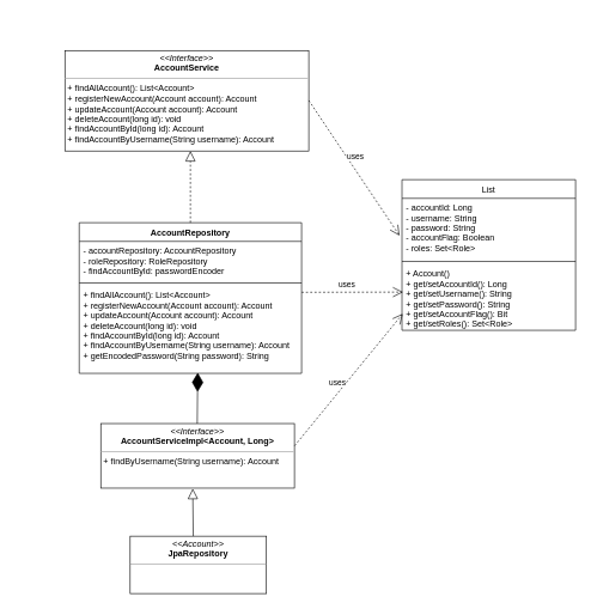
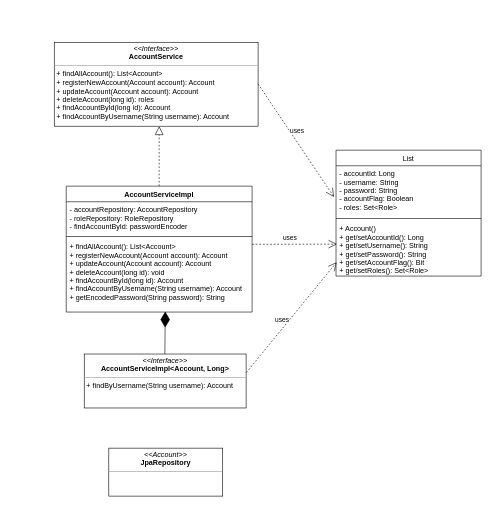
  <mxCell id="0" />
  <mxCell id="1" parent="0" />
  <mxCell id="2" value="" style="group" parent="1" vertex="1" connectable="0"><mxGeometry x="20" y="20" width="160" height="30" as="geometry" /></mxCell>
  <mxCell id="3" value="List" style="swimlane;fontStyle=0;align=center;verticalAlign=top;childLayout=stackLayout;horizontal=1;startSize=26;horizontalStack=0;resizeParent=1;resizeLast=0;collapsible=1;marginBottom=0;rounded=0;shadow=0;strokeWidth=1;" parent="1" vertex="1"><mxGeometry x="560" y="250" width="242" height="210" as="geometry"><mxRectangle x="550" y="140" width="160" height="26" as="alternateBounds" /></mxGeometry></mxCell>
  <mxCell id="4" value="- accountId: Long&#10;- username: String&#10;- password: String&#10;- accountFlag: Boolean&#10;- roles: Set&lt;Role&gt;" style="text;align=left;verticalAlign=top;spacingLeft=4;spacingRight=4;overflow=hidden;rotatable=0;points=[[0,0.5],[1,0.5]];portConstraint=eastwest;" parent="3" vertex="1"><mxGeometry y="26" width="242" height="84" as="geometry" /></mxCell>
  <mxCell id="5" value="" style="line;html=1;strokeWidth=1;align=left;verticalAlign=middle;spacingTop=-1;spacingLeft=3;spacingRight=3;rotatable=0;labelPosition=right;points=[];portConstraint=eastwest;" parent="3" vertex="1"><mxGeometry y="110" width="242" height="8" as="geometry" /></mxCell>
  <mxCell id="6" value="+ Account()&#10;+ get/setAccountId(): Long&#10;+ get/setUsername(): String&#10;+ get/setPassword(): String&#10;+ get/setAccountFlag(): Bit&#10;+ get/setRoles(): Set&lt;Role&gt;" style="text;align=left;verticalAlign=top;spacingLeft=4;spacingRight=4;overflow=hidden;rotatable=0;points=[[0,0.5],[1,0.5]];portConstraint=eastwest;" parent="3" vertex="1"><mxGeometry y="118" width="242" height="92" as="geometry" /></mxCell>
  <mxCell id="7" value="&lt;p style=&quot;margin:0px;margin-top:4px;text-align:center;&quot;&gt;&lt;i&gt;&amp;lt;&amp;lt;Account&amp;gt;&amp;gt;&lt;/i&gt;&lt;br&gt;&lt;b&gt;JpaRepository&lt;/b&gt;&lt;/p&gt;&lt;hr size=&quot;1&quot;&gt;&lt;p style=&quot;margin:0px;margin-left:4px;&quot;&gt;&lt;br&gt;&lt;/p&gt;" style="verticalAlign=top;align=left;overflow=fill;fontSize=12;fontFamily=Helvetica;html=1;" parent="1" vertex="1"><mxGeometry x="181" y="747" width="190" height="80" as="geometry" /></mxCell>
- <mxCell id="8" value="&lt;p style=&quot;margin:0px;margin-top:4px;text-align:center;&quot;&gt;&lt;i&gt;&amp;lt;&amp;lt;Interface&amp;gt;&amp;gt;&lt;/i&gt;&lt;br&gt;&lt;b&gt;AccountService&lt;/b&gt;&lt;/p&gt;&lt;hr size=&quot;1&quot;&gt;&lt;p style=&quot;margin:0px;margin-left:4px;&quot;&gt;&lt;span style=&quot;background-color: initial;&quot;&gt;+ findAllAccount(): List&amp;lt;Account&amp;gt;&lt;/span&gt;&lt;br&gt;&lt;/p&gt;&lt;p style=&quot;margin:0px;margin-left:4px;&quot;&gt;+ registerNewAccount(Account account): Account&lt;/p&gt;&lt;p style=&quot;margin:0px;margin-left:4px;&quot;&gt;+ updateAccount(Account account): Account&lt;/p&gt;&lt;p style=&quot;margin:0px;margin-left:4px;&quot;&gt;+ deleteAccount(long id): void&lt;/p&gt;&lt;p style=&quot;margin:0px;margin-left:4px;&quot;&gt;+ findAccountById(long id): Account&lt;/p&gt;&lt;p style=&quot;margin:0px;margin-left:4px;&quot;&gt;+ findAccountByUsername(String username): Account&lt;/p&gt;&lt;p style=&quot;margin:0px;margin-left:4px;&quot;&gt;&lt;br&gt;&lt;/p&gt;" style="verticalAlign=top;align=left;overflow=fill;fontSize=12;fontFamily=Helvetica;html=1;" parent="1" vertex="1"><mxGeometry x="90" y="70" width="340" height="140" as="geometry" /></mxCell>
+ <mxCell id="8" value="&lt;p style=&quot;margin:0px;margin-top:4px;text-align:center;&quot;&gt;&lt;i&gt;&amp;lt;&amp;lt;Interface&amp;gt;&amp;gt;&lt;/i&gt;&lt;br&gt;&lt;b&gt;AccountService&lt;/b&gt;&lt;/p&gt;&lt;hr size=&quot;1&quot;&gt;&lt;p style=&quot;margin:0px;margin-left:4px;&quot;&gt;&lt;span style=&quot;background-color: initial;&quot;&gt;+ findAllAccount(): List&amp;lt;Account&amp;gt;&lt;/span&gt;&lt;br&gt;&lt;/p&gt;&lt;p style=&quot;margin:0px;margin-left:4px;&quot;&gt;+ registerNewAccount(Account account): Account&lt;/p&gt;&lt;p style=&quot;margin:0px;margin-left:4px;&quot;&gt;+ updateAccount(Account account): Account&lt;/p&gt;&lt;p style=&quot;margin:0px;margin-left:4px;&quot;&gt;+ deleteAccount(long id): roles&lt;/p&gt;&lt;p style=&quot;margin:0px;margin-left:4px;&quot;&gt;+ findAccountById(long id): Account&lt;/p&gt;&lt;p style=&quot;margin:0px;margin-left:4px;&quot;&gt;+ findAccountByUsername(String username): Account&lt;/p&gt;&lt;p style=&quot;margin:0px;margin-left:4px;&quot;&gt;&lt;br&gt;&lt;/p&gt;" style="verticalAlign=top;align=left;overflow=fill;fontSize=12;fontFamily=Helvetica;html=1;" parent="1" vertex="1"><mxGeometry x="90" y="70" width="340" height="140" as="geometry" /></mxCell>
  <mxCell id="9" value="&lt;p style=&quot;margin:0px;margin-top:4px;text-align:center;&quot;&gt;&lt;i&gt;&amp;lt;&amp;lt;Interface&amp;gt;&amp;gt;&lt;/i&gt;&lt;br&gt;&lt;b&gt;AccountServiceImpl&amp;lt;Account, Long&amp;gt;&lt;/b&gt;&lt;/p&gt;&lt;hr size=&quot;1&quot;&gt;&lt;p style=&quot;margin:0px;margin-left:4px;&quot;&gt;&lt;span style=&quot;background-color: initial;&quot;&gt;+ findByUsername(String username): Account&lt;/span&gt;&lt;/p&gt;" style="verticalAlign=top;align=left;overflow=fill;fontSize=12;fontFamily=Helvetica;html=1;" parent="1" vertex="1"><mxGeometry x="140" y="590" width="270" height="90" as="geometry" /></mxCell>
- <mxCell id="10" value="AccountRepository" style="swimlane;fontStyle=1;align=center;verticalAlign=top;childLayout=stackLayout;horizontal=1;startSize=26;horizontalStack=0;resizeParent=1;resizeParentMax=0;resizeLast=0;collapsible=1;marginBottom=0;" parent="1" vertex="1"><mxGeometry x="110" y="310" width="310" height="210" as="geometry" /></mxCell>
+ <mxCell id="10" value="AccountServiceImpl" style="swimlane;fontStyle=1;align=center;verticalAlign=top;childLayout=stackLayout;horizontal=1;startSize=26;horizontalStack=0;resizeParent=1;resizeParentMax=0;resizeLast=0;collapsible=1;marginBottom=0;" parent="1" vertex="1"><mxGeometry x="110" y="310" width="310" height="210" as="geometry" /></mxCell>
  <mxCell id="11" value="- accountRepository: AccountRepository&#10;- roleRepository: RoleRepository&#10;- findAccountById: passwordEncoder" style="text;strokeColor=none;fillColor=none;align=left;verticalAlign=top;spacingLeft=4;spacingRight=4;overflow=hidden;rotatable=0;points=[[0,0.5],[1,0.5]];portConstraint=eastwest;" parent="10" vertex="1"><mxGeometry y="26" width="310" height="54" as="geometry" /></mxCell>
  <mxCell id="12" value="" style="line;strokeWidth=1;fillColor=none;align=left;verticalAlign=middle;spacingTop=-1;spacingLeft=3;spacingRight=3;rotatable=0;labelPosition=right;points=[];portConstraint=eastwest;strokeColor=inherit;" parent="10" vertex="1"><mxGeometry y="80" width="310" height="8" as="geometry" /></mxCell>
  <mxCell id="13" value="+ findAllAccount(): List&lt;Account&gt;&#10;+ registerNewAccount(Account account): Account&#10;+ updateAccount(Account account): Account&#10;+ deleteAccount(long id): void&#10;+ findAccountById(long id): Account&#10;+ findAccountByUsername(String username): Account&#10;+ getEncodedPassword(String password): String&#10;" style="text;strokeColor=none;fillColor=none;align=left;verticalAlign=top;spacingLeft=4;spacingRight=4;overflow=hidden;rotatable=0;points=[[0,0.5],[1,0.5]];portConstraint=eastwest;" parent="10" vertex="1"><mxGeometry y="88" width="310" height="122" as="geometry" /></mxCell>
- <mxCell id="14" value="" style="endArrow=block;endFill=0;endSize=12;html=1;exitX=0.463;exitY=-0.002;exitDx=0;exitDy=0;exitPerimeter=0;entryX=0.475;entryY=1.008;entryDx=0;entryDy=0;entryPerimeter=0;" parent="1" source="7" target="9" edge="1"><mxGeometry width="160" relative="1" as="geometry"><mxPoint x="810" y="550" as="sourcePoint" /><mxPoint x="230" y="710" as="targetPoint" /></mxGeometry></mxCell>
  <mxCell id="15" value="" style="endArrow=block;dashed=1;endFill=0;endSize=12;html=1;rounded=0;exitX=0.5;exitY=0;exitDx=0;exitDy=0;" parent="1" source="10" edge="1"><mxGeometry width="160" relative="1" as="geometry"><mxPoint x="424.29" y="260" as="sourcePoint" /><mxPoint x="265" y="210" as="targetPoint" /></mxGeometry></mxCell>
  <mxCell id="16" value="" style="endArrow=diamondThin;endFill=1;endSize=24;html=1;rounded=0;exitX=0.449;exitY=0.006;exitDx=0;exitDy=0;exitPerimeter=0;entryX=0.49;entryY=0.997;entryDx=0;entryDy=0;entryPerimeter=0;" parent="1" edge="1"><mxGeometry width="160" relative="1" as="geometry"><mxPoint x="274.5" y="590" as="sourcePoint" /><mxPoint x="275.17" y="519.094" as="targetPoint" /></mxGeometry></mxCell>
  <mxCell id="17" value="uses" style="endArrow=open;endSize=12;dashed=1;html=1;rounded=0;entryX=-0.014;entryY=0.62;entryDx=0;entryDy=0;entryPerimeter=0;" parent="1" target="4" edge="1"><mxGeometry x="-0.111" y="10" width="160" relative="1" as="geometry"><mxPoint x="430" y="139.5" as="sourcePoint" /><mxPoint x="510" y="139.5" as="targetPoint" /><mxPoint as="offset" /><Array as="points"><mxPoint x="430" y="139.5" /></Array></mxGeometry></mxCell>
  <mxCell id="18" value="uses" style="endArrow=open;endSize=12;dashed=1;html=1;rounded=0;entryX=0.006;entryY=0.421;entryDx=0;entryDy=0;entryPerimeter=0;" parent="1" target="6" edge="1"><mxGeometry x="-0.111" y="10" width="160" relative="1" as="geometry"><mxPoint x="420" y="407" as="sourcePoint" /><mxPoint x="520" y="149.5" as="targetPoint" /><mxPoint as="offset" /><Array as="points" /></mxGeometry></mxCell>
  <mxCell id="19" value="uses" style="endArrow=open;endSize=12;dashed=1;html=1;rounded=0;entryX=0.004;entryY=0.75;entryDx=0;entryDy=0;entryPerimeter=0;exitX=1.001;exitY=0.344;exitDx=0;exitDy=0;exitPerimeter=0;" parent="1" source="9" target="6" edge="1"><mxGeometry x="-0.111" y="10" width="160" relative="1" as="geometry"><mxPoint x="430" y="417" as="sourcePoint" /><mxPoint x="571.452" y="416.732" as="targetPoint" /><mxPoint as="offset" /><Array as="points" /></mxGeometry></mxCell>
